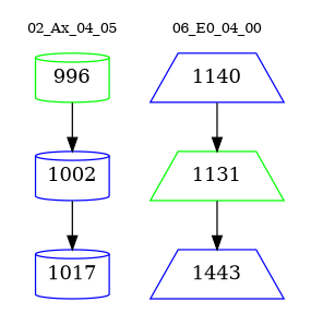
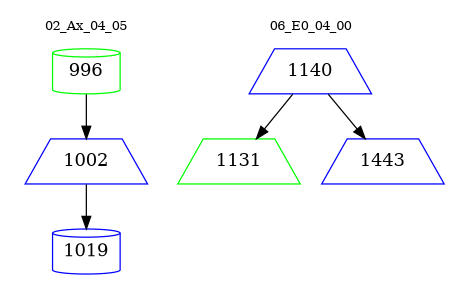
  digraph {
    node [color=blue shape=cylinder]
    edge [color=black]
-   n1 [label=1002]
+   n1 [label=1002 shape=trapezium]
    n2 [color=green label=996]
-   n3 [label=1017]
+   n3 [label=1019]
    n4 [label=1140 shape=trapezium]
    n5 [color=green label=1131 shape=trapezium]
    n6 [label=1443 shape=trapezium]
    subgraph cluster_1 {
      color=white
      fontsize=10
      label="02_Ax_04_05"
      n1
      n2
      n3
    }
    subgraph cluster_2 {
      color=white
      fontsize=10
      label="06_E0_04_00"
      n4
      n5
      n6
    }
    n1 -> n3
    n2 -> n1
    n4 -> n5
-   n5 -> n6
+   n4 -> n6
  }
